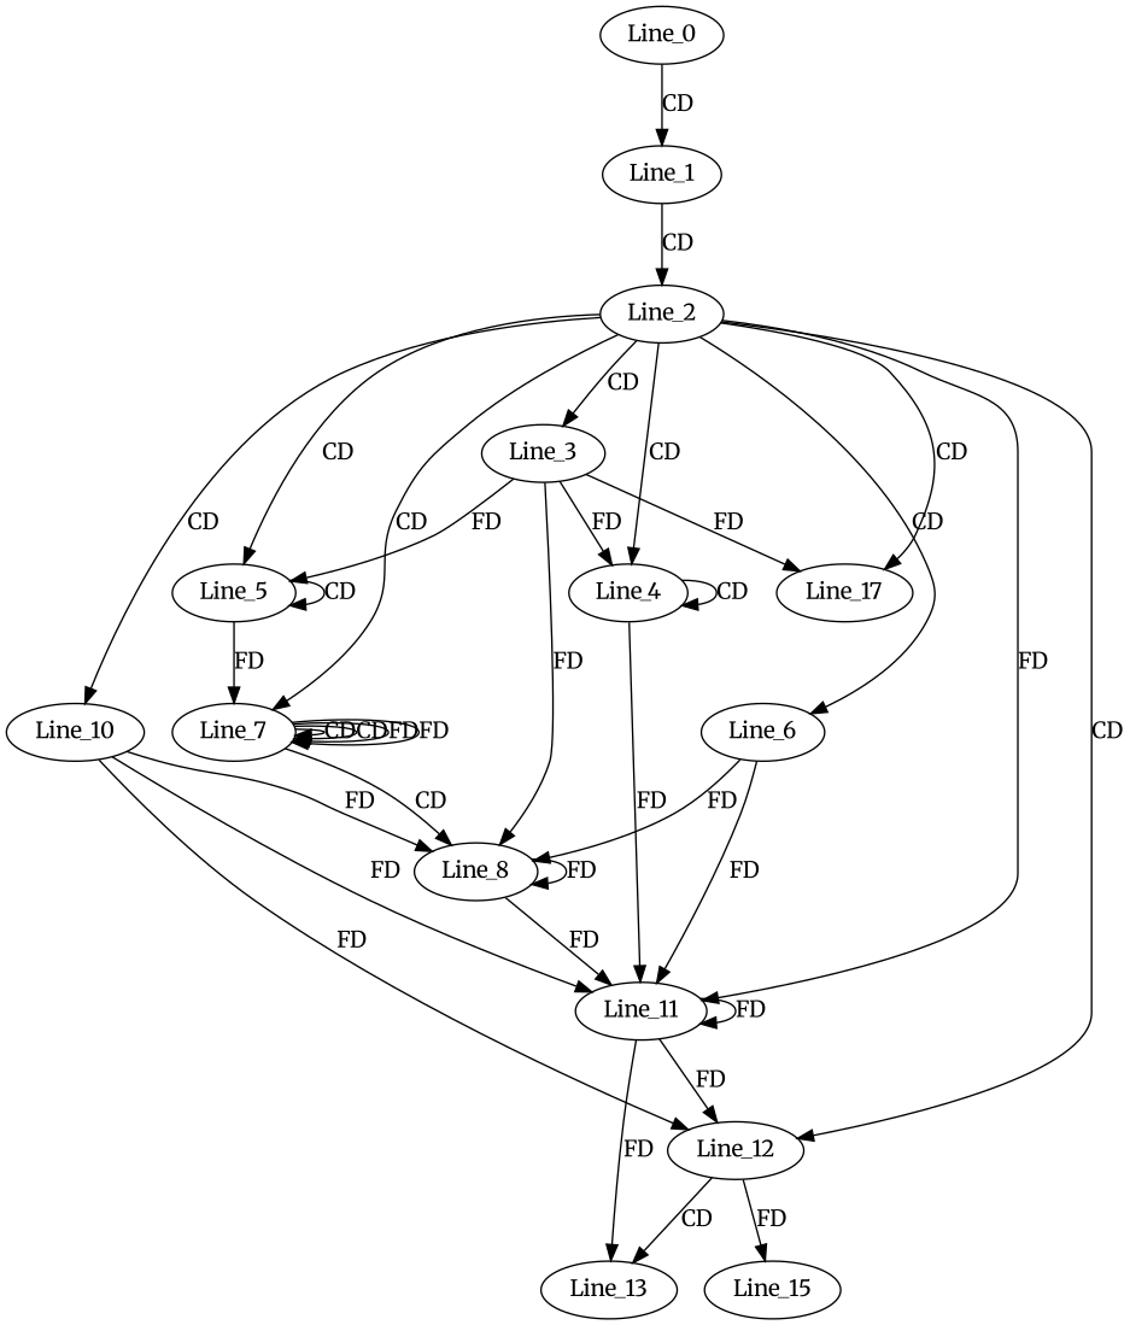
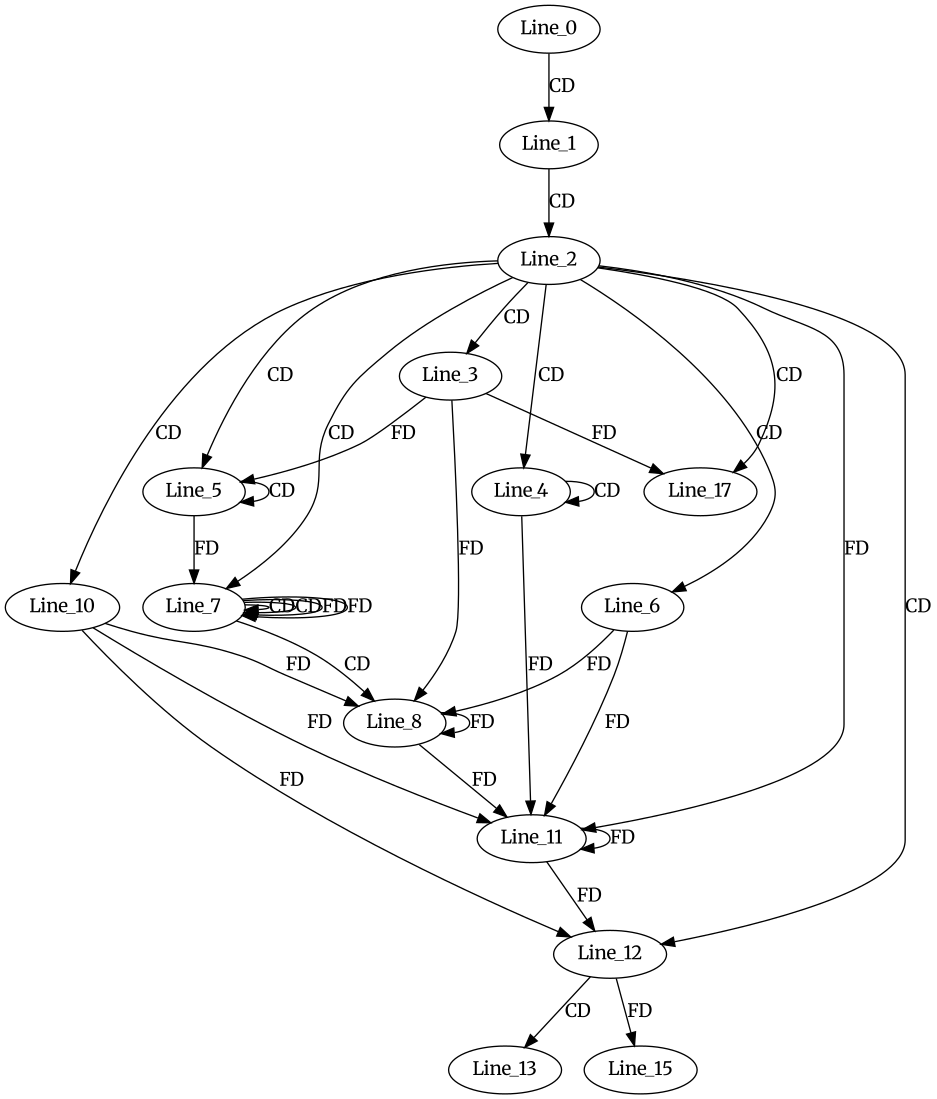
  digraph {
    fontname=Merriweather
    node [fontname=Merriweather]
    edge [fontname=Merriweather]
    Line_0
    Line_1
    Line_2
    Line_3
    Line_4
    Line_5
    Line_6
    Line_7
    Line_10
    Line_11
    Line_12
    Line_17
    Line_8
    Line_13
    Line_15
    Line_0 -> Line_1 [label=CD]
    Line_1 -> Line_2 [label=CD]
    Line_2 -> Line_3 [label=CD]
    Line_2 -> Line_4 [label=CD]
    Line_2 -> Line_5 [label=CD]
    Line_2 -> Line_6 [label=CD]
    Line_2 -> Line_7 [label=CD]
    Line_2 -> Line_10 [label=CD]
    Line_2 -> Line_11 [label=FD]
    Line_2 -> Line_12 [label=CD]
    Line_2 -> Line_17 [label=CD]
-   Line_3 -> Line_4 [label=FD]
    Line_3 -> Line_5 [label=FD]
    Line_3 -> Line_17 [label=FD]
    Line_3 -> Line_8 [label=FD]
    Line_4 -> Line_4 [label=CD]
    Line_4 -> Line_11 [label=FD]
    Line_5 -> Line_5 [label=CD]
    Line_5 -> Line_7 [label=FD]
    Line_6 -> Line_11 [label=FD]
    Line_6 -> Line_8 [label=FD]
    Line_7 -> Line_7 [label=CD]
    Line_7 -> Line_7 [label=CD]
    Line_7 -> Line_7 [label=FD]
    Line_7 -> Line_7 [label=FD]
    Line_7 -> Line_8 [label=CD]
    Line_10 -> Line_11 [label=FD]
    Line_10 -> Line_12 [label=FD]
    Line_10 -> Line_8 [label=FD]
    Line_11 -> Line_11 [label=FD]
    Line_11 -> Line_12 [label=FD]
-   Line_11 -> Line_13 [label=FD]
    Line_12 -> Line_13 [label=CD]
    Line_12 -> Line_15 [label=FD]
    Line_8 -> Line_11 [label=FD]
    Line_8 -> Line_8 [label=FD]
  }
